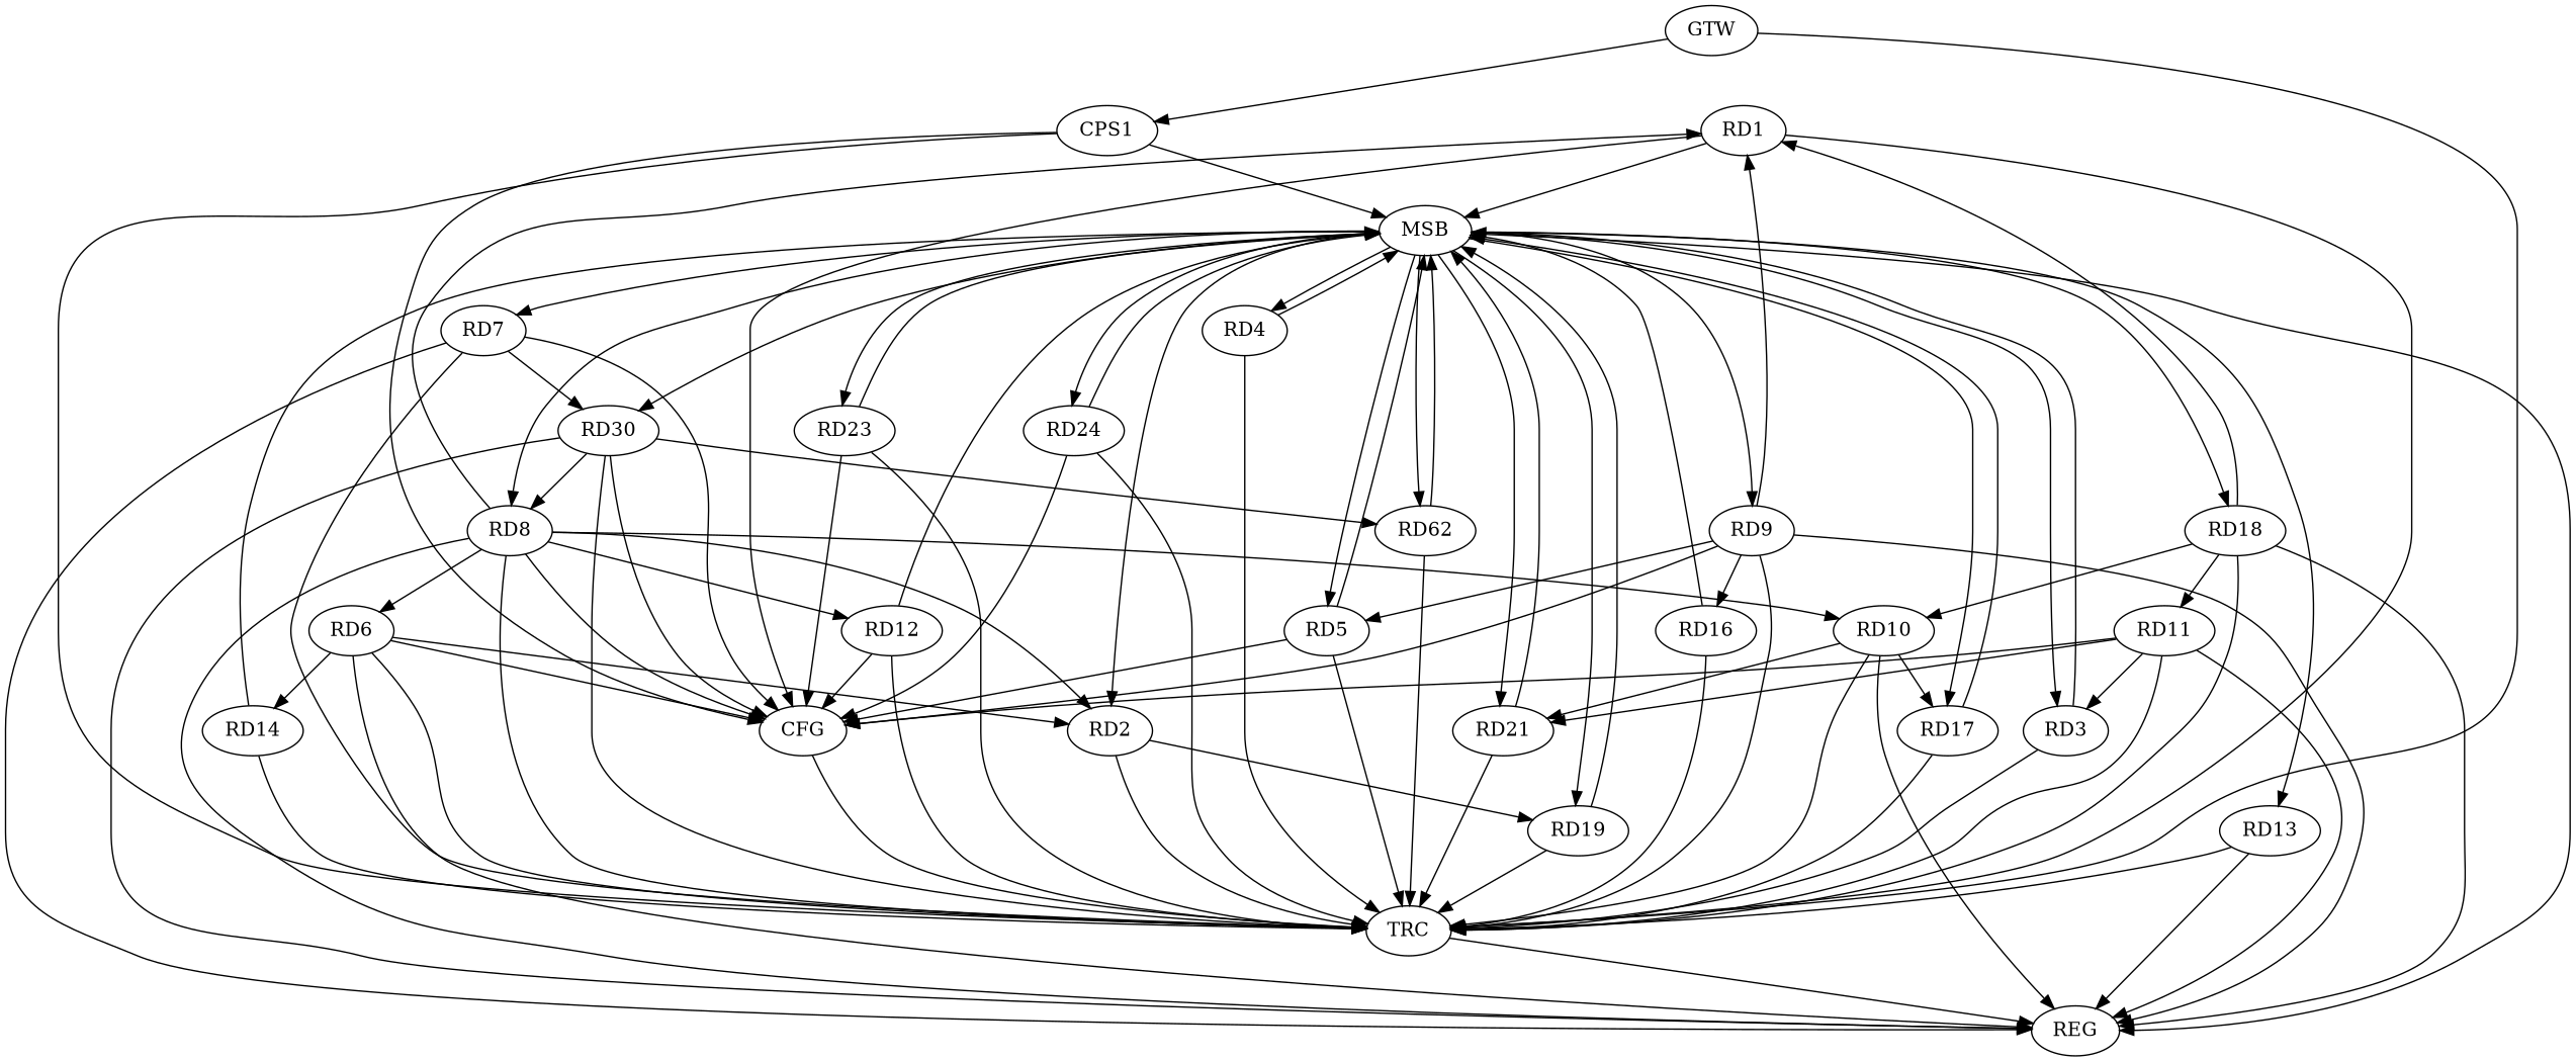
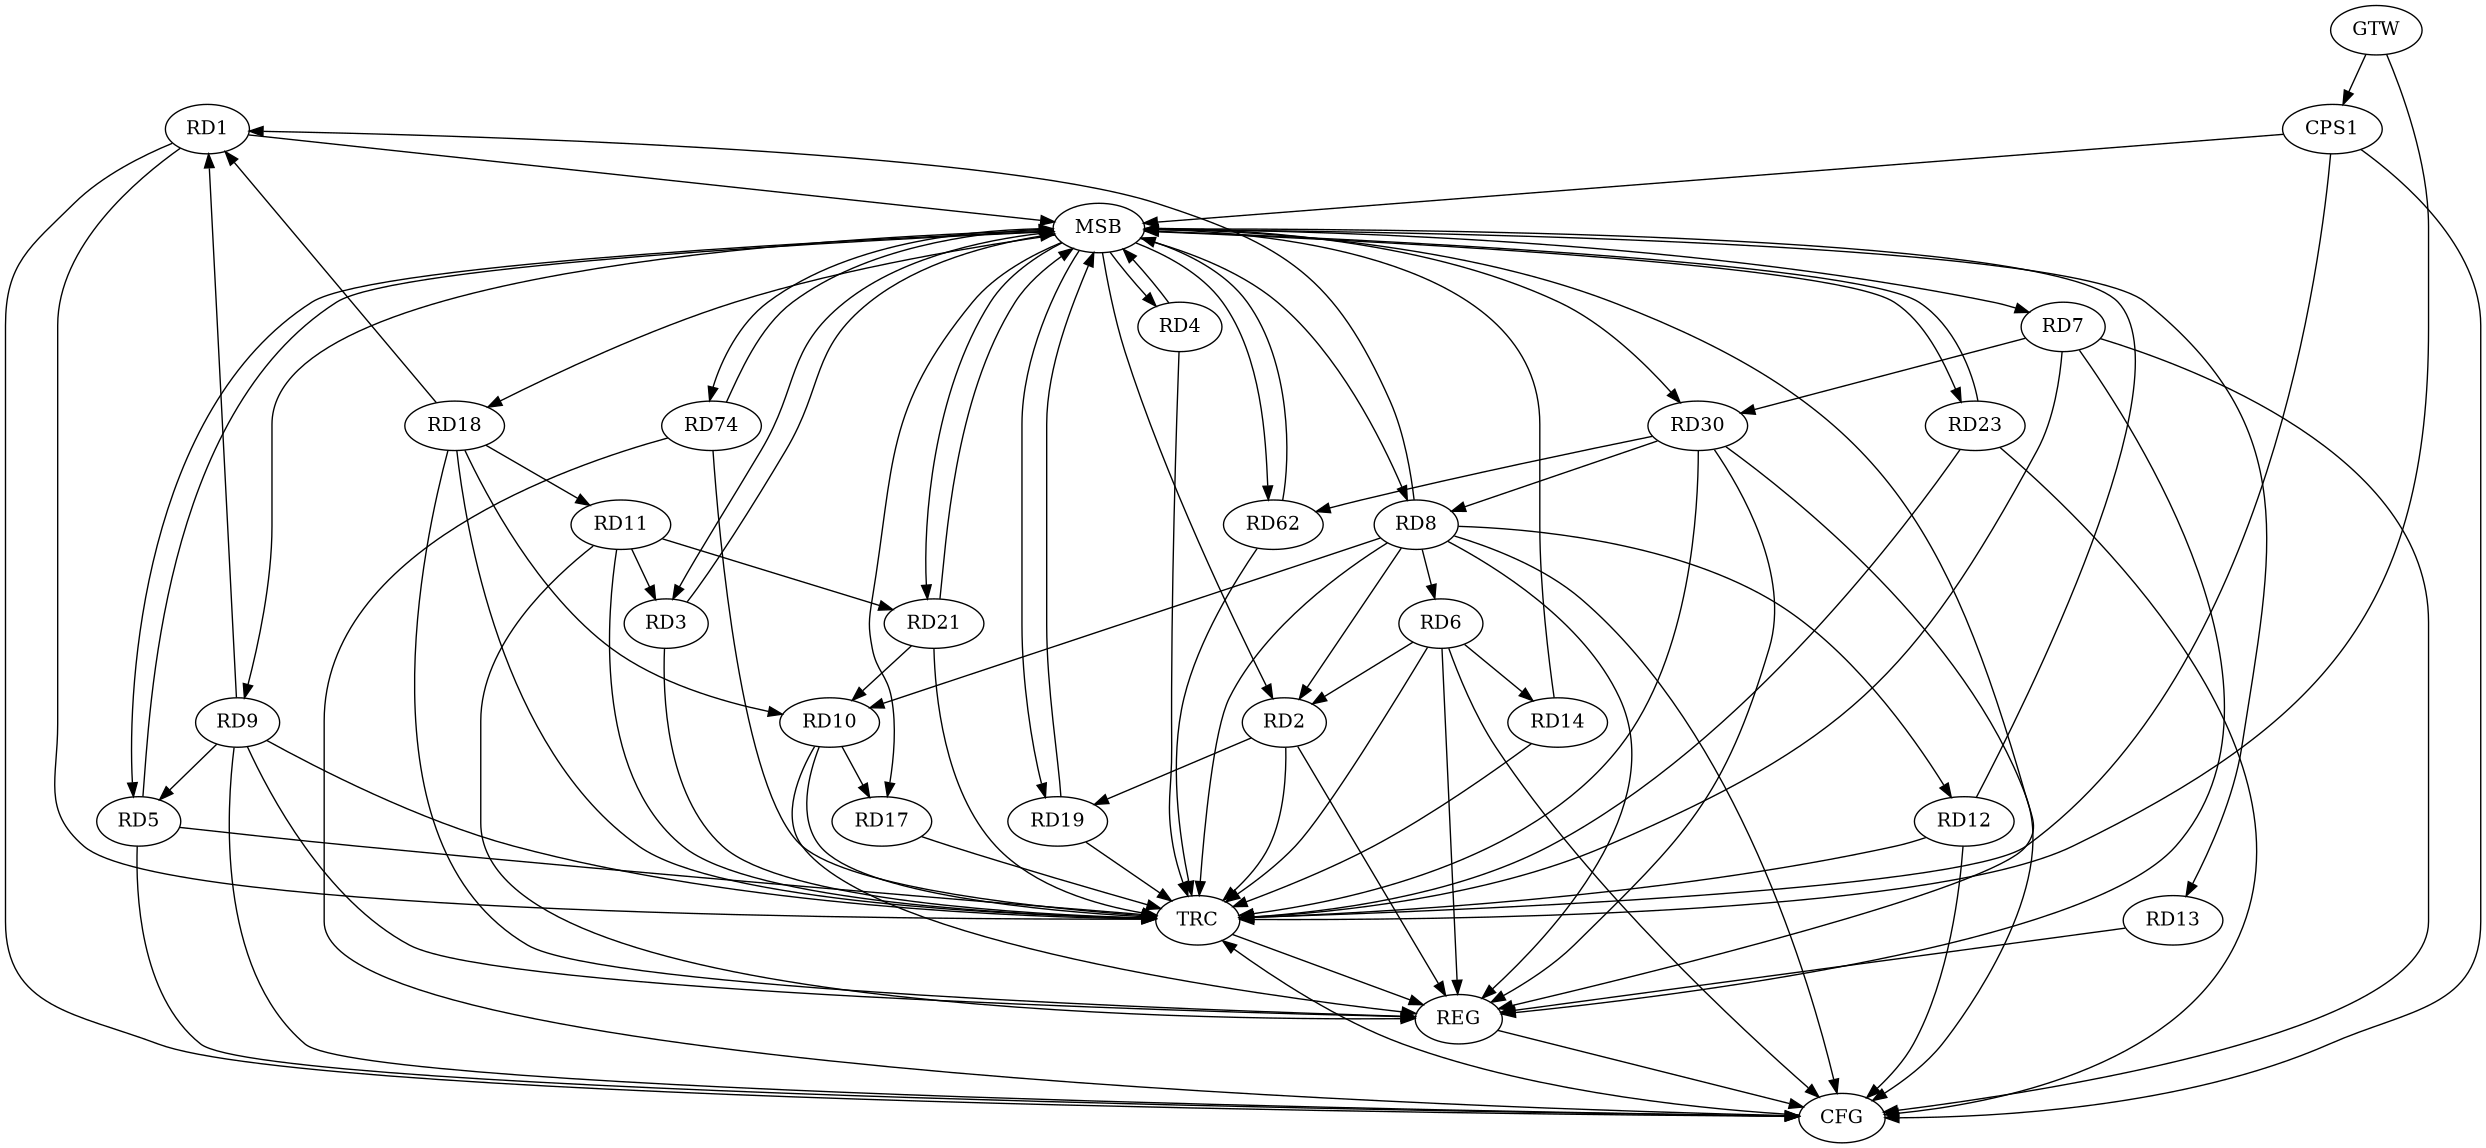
  strict digraph {
    n1 [label=RD1]
    n2 [label=MSB]
    n3 [label=CFG]
    n4 [label=TRC]
    n5 [label=RD2]
    n6 [label=RD19]
    n7 [label=REG]
    n8 [label=RD3]
    n9 [label=RD4]
    n10 [label=RD5]
    n11 [label=RD7]
    n12 [label=RD30]
    n13 [label=RD8]
    n14 [label=RD9]
    n15 [label=RD17]
    n16 [label=RD21]
    n17 [label=RD13]
    n18 [label=RD18]
    n19 [label=RD62]
    n20 [label=RD23]
-   n21 [label=RD24]
+   n21 [label=RD74]
    n22 [label=RD6]
    n23 [label=RD14]
    n24 [label=RD10]
    n25 [label=RD12]
-   n26 [label=RD16]
    n27 [label=RD11]
    n28 [label=CPS1]
    n29 [label=GTW]
    n1 -> n2
    n1 -> n3
    n1 -> n4
    n2 -> n5
    n2 -> n6
    n2 -> n7
    n2 -> n8
    n2 -> n9
    n2 -> n10
    n2 -> n11
    n2 -> n12
    n2 -> n13
    n2 -> n14
    n2 -> n15
    n2 -> n16
    n2 -> n17
    n2 -> n18
    n2 -> n19
    n2 -> n20
    n2 -> n21
    n3 -> n4
    n4 -> n7
    n5 -> n4
    n5 -> n6
+   n5 -> n7
    n6 -> n2
    n6 -> n4
-   n27 -> n3
+   n7 -> n3
    n8 -> n2
    n8 -> n4
    n9 -> n2
    n9 -> n4
    n10 -> n2
    n10 -> n3
    n10 -> n4
    n11 -> n3
    n11 -> n4
    n11 -> n7
    n11 -> n12
    n12 -> n3
    n12 -> n4
    n12 -> n7
    n12 -> n13
    n12 -> n19
    n13 -> n1
    n13 -> n3
    n13 -> n4
    n13 -> n5
    n13 -> n7
    n13 -> n22
    n13 -> n24
    n13 -> n25
    n14 -> n1
    n14 -> n3
    n14 -> n4
    n14 -> n7
    n14 -> n10
-   n14 -> n26
-   n15 -> n2
    n15 -> n4
    n16 -> n2
    n16 -> n4
-   n17 -> n4
    n17 -> n7
    n18 -> n1
    n18 -> n4
    n18 -> n7
    n18 -> n24
    n18 -> n27
    n19 -> n2
    n19 -> n4
    n20 -> n2
    n20 -> n3
    n20 -> n4
    n21 -> n2
    n21 -> n3
    n21 -> n4
    n22 -> n3
    n22 -> n4
    n22 -> n5
    n22 -> n7
    n22 -> n23
    n23 -> n2
    n23 -> n4
    n24 -> n4
    n24 -> n7
    n24 -> n15
-   n24 -> n16
+   n16 -> n24
    n25 -> n2
    n25 -> n3
    n25 -> n4
-   n26 -> n2
-   n26 -> n4
    n27 -> n4
    n27 -> n7
    n27 -> n8
    n27 -> n16
    n28 -> n2
    n28 -> n3
    n28 -> n4
    n29 -> n4
    n29 -> n28
  }
